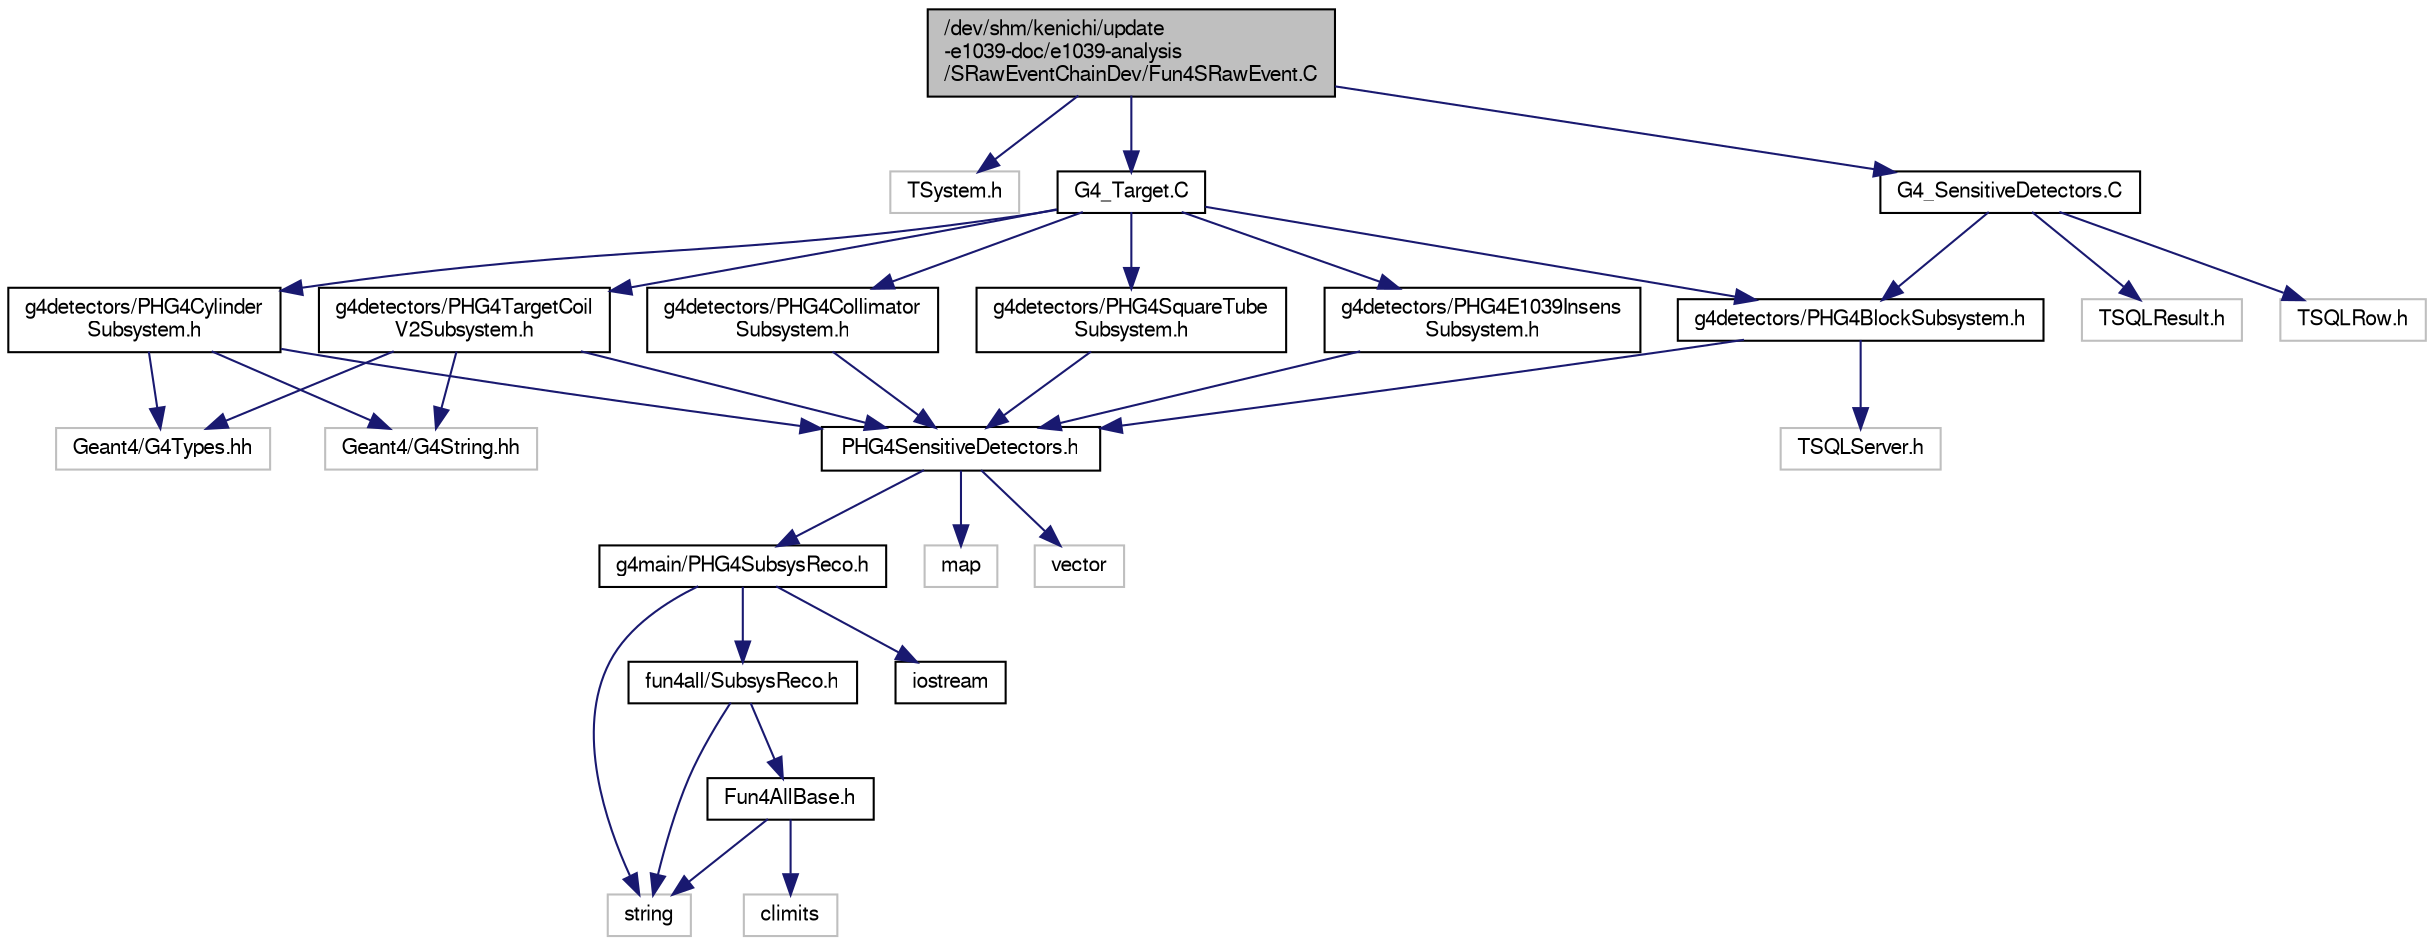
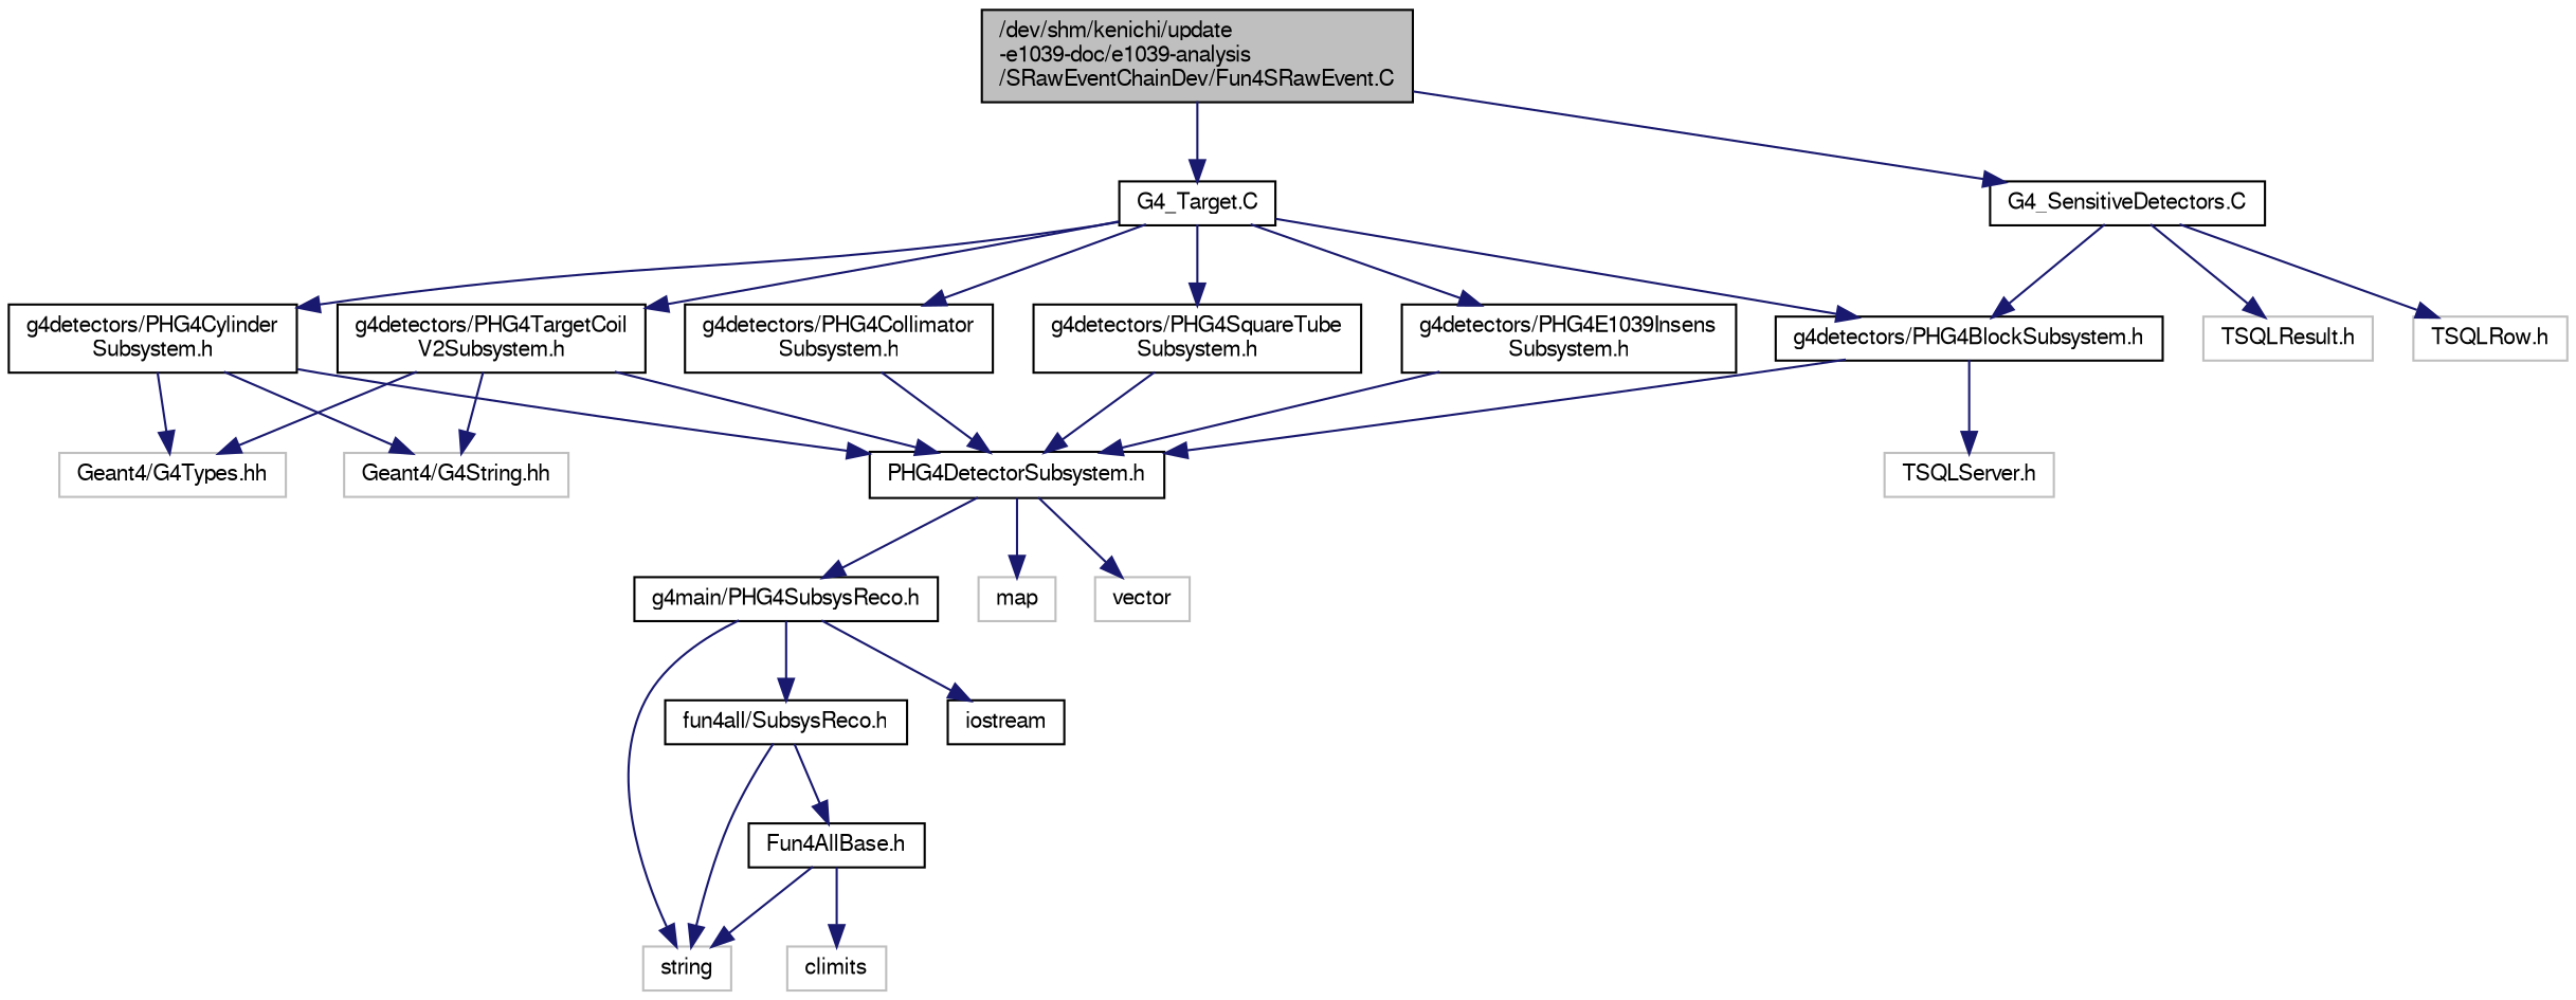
  digraph {
    node [color=black fontname=FreeSans fontsize=10 shape=record]
    edge [color=midnightblue fontname=FreeSans fontsize=10 labelfontname=FreeSans labelfontsize=10 style=solid]
    n1 [fillcolor=grey75 fontcolor=black height=0.2 label="/dev/shm/kenichi/update\l-e1039-doc/e1039-analysis\l/SRawEventChainDev/Fun4SRawEvent.C" style=filled width=0.4]
-   n2 [color=grey75 height=0.2 label="TSystem.h" width=0.4]
    n3 [height=0.2 label="G4_SensitiveDetectors.C" width=0.4]
    n4 [height=0.2 label="G4_Target.C" width=0.4]
    n5 [height=0.2 label="g4detectors/PHG4BlockSubsystem.h" width=0.4]
    n6 [color=grey75 height=0.2 label="TSQLResult.h" width=0.4]
    n7 [color=grey75 height=0.2 label="TSQLRow.h" width=0.4]
    n8 [height=0.2 label="g4detectors/PHG4E1039Insens\lSubsystem.h" width=0.4]
    n9 [height=0.2 label="g4detectors/PHG4TargetCoil\lV2Subsystem.h" width=0.4]
    n10 [height=0.2 label="g4detectors/PHG4Collimator\lSubsystem.h" width=0.4]
    n11 [height=0.2 label="g4detectors/PHG4Cylinder\lSubsystem.h" width=0.4]
    n12 [height=0.2 label="g4detectors/PHG4SquareTube\lSubsystem.h" width=0.4]
    n13 [color=grey75 height=0.2 label="TSQLServer.h" width=0.4]
-   n14 [height=0.2 label="PHG4SensitiveDetectors.h" width=0.4]
+   n14 [height=0.2 label="PHG4DetectorSubsystem.h" width=0.4]
    n15 [height=0.2 label="g4main/PHG4SubsysReco.h" width=0.4]
    n16 [color=grey75 height=0.2 label=map width=0.4]
    n17 [color=grey75 height=0.2 label=vector width=0.4]
    n18 [color=grey75 height=0.2 label=string width=0.4]
    n19 [height=0.2 label="fun4all/SubsysReco.h" width=0.4]
    n20 [height=0.2 label=iostream width=0.4]
    n21 [height=0.2 label="Fun4AllBase.h" width=0.4]
    n22 [color=grey75 height=0.2 label=climits width=0.4]
    n23 [color=grey75 height=0.2 label="Geant4/G4String.hh" width=0.4]
    n24 [color=grey75 height=0.2 label="Geant4/G4Types.hh" width=0.4]
-   n1 -> n2
    n1 -> n3
    n1 -> n4
    n3 -> n5
    n3 -> n6
    n3 -> n7
    n4 -> n5
    n4 -> n8
    n4 -> n9
    n4 -> n10
    n4 -> n11
    n4 -> n12
    n5 -> n13
    n5 -> n14
    n8 -> n14
    n9 -> n14
    n9 -> n23
    n9 -> n24
    n10 -> n14
    n11 -> n14
    n11 -> n23
    n11 -> n24
    n12 -> n14
    n14 -> n15
    n14 -> n16
    n14 -> n17
    n15 -> n18
    n15 -> n19
    n15 -> n20
    n19 -> n18
    n19 -> n21
    n21 -> n18
    n21 -> n22
  }
